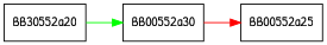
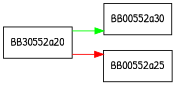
  digraph {
    fontname="Patrick Hand"
    rankdir=LR
    splines=ortho
    node [fontname="Patrick Hand" shape=box]
    edge [fontname="Patrick Hand"]
    n1 [label=BB30552a20]
    BB00552a30
    BB00552a25
    n1 -> BB00552a30 [color=green]
-   BB00552a30 -> BB00552a25 [color=red]
+   n1 -> BB00552a25 [color=red]
  }
